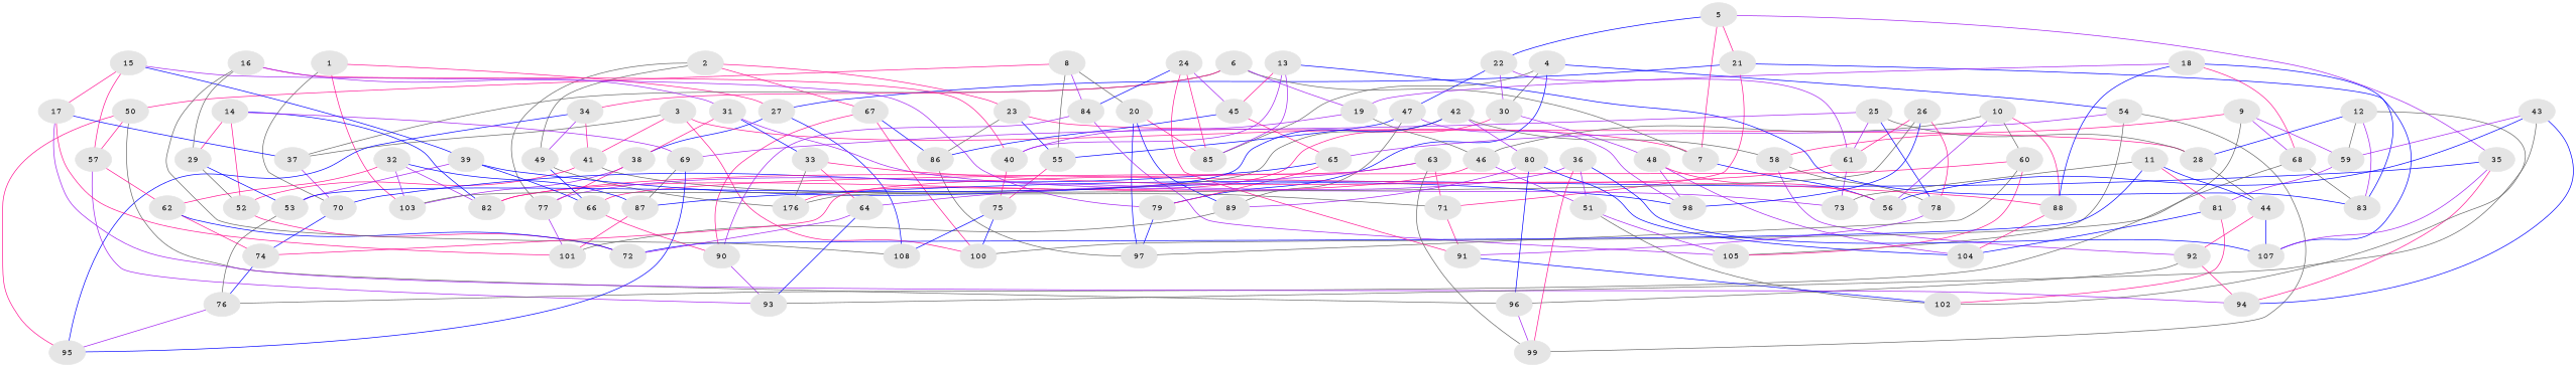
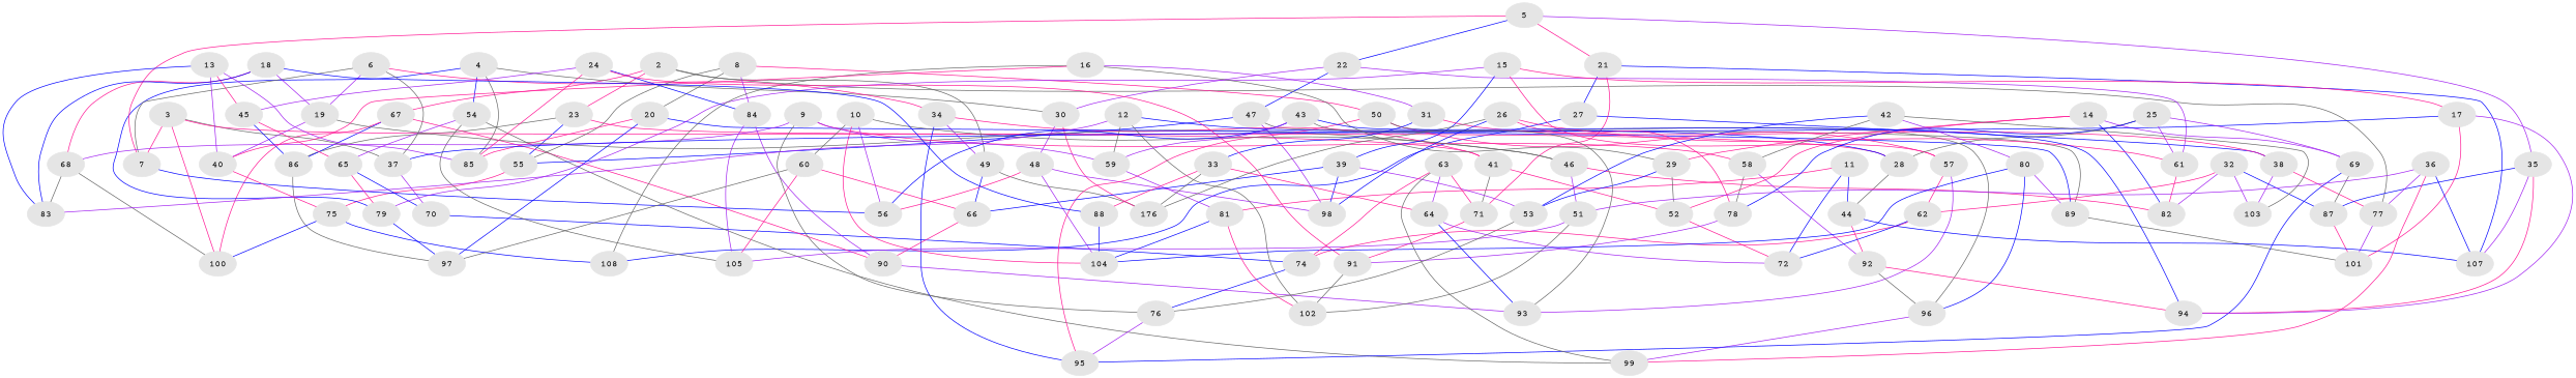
  graph {
    fontname="Courier Prime"
    node [color=gray90 fontname="Courier Prime" style=filled]
    edge [color=deeppink fontname="Courier Prime"]
-   1
    27
    70
    103
    108
    38
    74
    2
    23
    49
    67
    77
    55
    28
    86
    n16 [label=176]
    66
    100
    90
    101
    3
    7
    37
    41
    56
    52
    71
    4
    30
    54
    79
    85
    48
    99
    65
    105
    97
    5
    21
    22
    35
    107
    47
    61
    94
    87
    6
    19
    34
    46
    40
    95
    8
    20
    50
    84
    89
    57
    96
    75
    9
    58
    59
    68
    76
    78
    92
    81
    83
    10
    60
    88
    82
    51
    104
    11
    44
    72
-   73
    102
    12
    13
    45
    14
    29
    69
    53
    15
    17
    39
    98
    62
    93
    16
    31
    33
    18
    91
    24
    25
    26
    64
    32
    36
    42
    80
    43
    63
-   1 -- 27
-   1 -- 70 [color=gray40]
-   1 -- 103
    27 -- 108 [color=blue]
    27 -- 38 [color=blue]
    70 -- 74 [color=blue]
    38 -- 103 [color=purple]
    38 -- 77
    74 -- 76 [color=blue]
    2 -- 23
    2 -- 49 [color=gray40]
    2 -- 67
    2 -- 77 [color=gray40]
    23 -- 55 [color=blue]
    23 -- 28
    23 -- 86 [color=gray40]
    49 -- n16 [color=gray40]
    49 -- 66 [color=blue]
    67 -- 86 [color=blue]
    67 -- 100
    67 -- 90
    77 -- 101 [color=purple]
    55 -- 75
    28 -- 44 [color=gray40]
    86 -- 97 [color=gray40]
    66 -- 90
    90 -- 93 [color=purple]
    3 -- 100
    3 -- 7
    3 -- 37 [color=gray40]
    3 -- 41
    7 -- 56 [color=blue]
    37 -- 70 [color=purple]
    41 -- 52
    41 -- 71 [color=gray40]
    52 -- 72
    71 -- 91
    4 -- 30 [color=gray40]
    4 -- 54 [color=blue]
    4 -- 79 [color=blue]
    4 -- 85 [color=gray40]
    30 -- n16
    30 -- 48 [color=purple]
    54 -- 99 [color=gray40]
    54 -- 65 [color=purple]
    54 -- 105 [color=gray40]
    79 -- 97 [color=blue]
    48 -- 56
    48 -- 104 [color=purple]
    48 -- 98 [color=purple]
    65 -- 70 [color=blue]
    65 -- 79
    5 -- 7
    5 -- 21
    5 -- 22 [color=blue]
    5 -- 35 [color=purple]
    21 -- 27 [color=blue]
    21 -- 71
    21 -- 107 [color=blue]
    22 -- 30 [color=purple]
    22 -- 47 [color=blue]
    22 -- 61 [color=purple]
    35 -- 107 [color=purple]
    35 -- 94
    35 -- 87 [color=blue]
    47 -- 55 [color=blue]
    47 -- 89 [color=gray40]
    47 -- 98 [color=purple]
    61 -- 82
-   61 -- 73 [color=purple]
    87 -- 101
    6 -- 7 [color=gray40]
    6 -- 37 [color=gray40]
    6 -- 19 [color=purple]
    6 -- 34
    19 -- 46 [color=gray40]
    19 -- 40 [color=purple]
    34 -- 49 [color=purple]
    34 -- 41
    34 -- 95 [color=blue]
    46 -- 82
    46 -- 51 [color=purple]
    40 -- 75
    8 -- 55 [color=gray40]
    8 -- 20 [color=gray40]
    8 -- 50
    8 -- 84 [color=purple]
    20 -- 85
    20 -- 97 [color=blue]
    20 -- 89 [color=blue]
    50 -- 95
    50 -- 57
    50 -- 96 [color=gray40]
    84 -- 90 [color=purple]
    84 -- 105 [color=purple]
    89 -- 101 [color=gray40]
    57 -- 62
    57 -- 93 [color=purple]
    96 -- 99 [color=purple]
    75 -- 108 [color=blue]
    75 -- 100 [color=blue]
    9 -- 58
    9 -- 59 [color=purple]
    9 -- 68 [color=purple]
    9 -- 76 [color=gray40]
    58 -- 78 [color=gray40]
    58 -- 92 [color=purple]
    59 -- 81 [color=purple]
    68 -- 100 [color=gray40]
    68 -- 83 [color=gray40]
    76 -- 95 [color=purple]
    78 -- 91 [color=purple]
    92 -- 94
    92 -- 96 [color=gray40]
    81 -- 104 [color=blue]
    81 -- 102
    10 -- 56 [color=purple]
    10 -- 46 [color=gray40]
    10 -- 60 [color=gray40]
-   10 -- 88
+   10 -- 104
    60 -- 66
    60 -- 105
    60 -- 97 [color=gray40]
-   88 -- 104
+   88 -- 104 [color=blue]
    51 -- 105 [color=purple]
    51 -- 102 [color=gray40]
    11 -- 81
    11 -- 44 [color=blue]
    11 -- 72 [color=blue]
-   11 -- 73 [color=gray40]
    44 -- 107 [color=blue]
    44 -- 92
    12 -- 28 [color=blue]
    12 -- 59 [color=gray40]
    12 -- 83 [color=purple]
    12 -- 102 [color=gray40]
    13 -- 85 [color=purple]
    13 -- 40 [color=purple]
    13 -- 83 [color=blue]
    13 -- 45
    45 -- 86 [color=blue]
    45 -- 65
    14 -- 52
    14 -- 82 [color=blue]
    14 -- 29
    14 -- 69 [color=purple]
    29 -- 52 [color=gray40]
    29 -- 53 [color=blue]
    69 -- 87 [color=gray40]
    69 -- 95 [color=blue]
    53 -- 76 [color=gray40]
    15 -- 79 [color=purple]
    15 -- 57
    15 -- 17
    15 -- 39 [color=blue]
    17 -- 101
    17 -- 37 [color=blue]
    17 -- 94 [color=purple]
    39 -- 66 [color=blue]
    39 -- 53 [color=purple]
    39 -- 98 [color=blue]
    62 -- 74
    62 -- 72 [color=blue]
    16 -- 108 [color=gray40]
    16 -- 40
    16 -- 29 [color=gray40]
    16 -- 31 [color=purple]
    31 -- 38
-   31 -- 73 [color=purple]
    31 -- 33 [color=blue]
    33 -- n16 [color=gray40]
    33 -- 88
    33 -- 64
    18 -- 19 [color=purple]
    18 -- 68
    18 -- 83 [color=blue]
    18 -- 88 [color=blue]
-   91 -- 102 [color=blue]
+   91 -- 102 [color=gray40]
    24 -- 85
    24 -- 84 [color=blue]
    24 -- 45 [color=purple]
    24 -- 91
    25 -- 28 [color=gray40]
    25 -- 61 [color=purple]
    25 -- 78 [color=blue]
    25 -- 69 [color=purple]
    26 -- n16 [color=gray40]
    26 -- 61
    26 -- 78
    26 -- 98 [color=blue]
    64 -- 72 [color=purple]
    64 -- 93 [color=blue]
    32 -- 103 [color=purple]
    32 -- 87 [color=blue]
    32 -- 82 [color=purple]
    32 -- 62
    36 -- 77 [color=purple]
    36 -- 99
    36 -- 107 [color=blue]
    36 -- 51 [color=purple]
    42 -- 103 [color=gray40]
    42 -- 58 [color=gray40]
    42 -- 53 [color=blue]
    42 -- 80 [color=purple]
    80 -- 89 [color=purple]
    80 -- 96 [color=blue]
    80 -- 104 [color=blue]
    43 -- 56 [color=blue]
    43 -- 94 [color=blue]
    43 -- 59 [color=purple]
    43 -- 93 [color=gray40]
    63 -- 74
    63 -- 71
    63 -- 99 [color=gray40]
    63 -- 64 [color=purple]
  }
